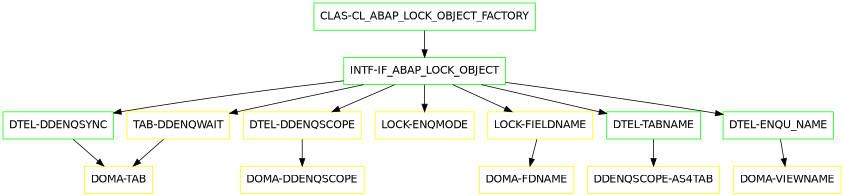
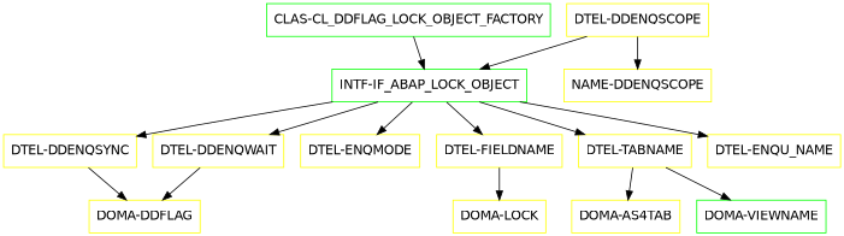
  digraph {
    fontname="DejaVu Sans"
    node [color=yellow fontname="DejaVu Sans" shape=box]
    edge [fontname="DejaVu Sans"]
-   "CLAS-CL_ABAP_LOCK_OBJECT_FACTORY" [color=green]
+   "CLAS-CL_ABAP_LOCK_OBJECT_FACTORY" [color=green label="CLAS-CL_DDFLAG_LOCK_OBJECT_FACTORY"]
    "INTF-IF_ABAP_LOCK_OBJECT" [color=green]
-   "DTEL-DDENQSYNC" [color=green]
-   "DTEL-DDENQWAIT" [label="TAB-DDENQWAIT"]
+   "DTEL-DDENQSYNC"
+   "DTEL-DDENQWAIT"
    "DTEL-DDENQSCOPE"
-   "DTEL-ENQMODE" [label="LOCK-ENQMODE"]
-   "DTEL-FIELDNAME" [label="LOCK-FIELDNAME"]
-   "DTEL-TABNAME" [color=green]
-   "DTEL-ENQU_NAME" [color=green]
-   "DOMA-DDFLAG" [label="DOMA-TAB"]
-   "DOMA-DDENQSCOPE"
-   "DOMA-FDNAME"
-   "DOMA-AS4TAB" [label="DDENQSCOPE-AS4TAB"]
-   "DOMA-VIEWNAME"
+   "DTEL-ENQMODE"
+   "DTEL-FIELDNAME"
+   "DTEL-TABNAME"
+   "DTEL-ENQU_NAME"
+   "DOMA-DDFLAG"
+   "DOMA-DDENQSCOPE" [label="NAME-DDENQSCOPE"]
+   "DOMA-FDNAME" [label="DOMA-LOCK"]
+   "DOMA-AS4TAB"
+   "DOMA-VIEWNAME" [color=green]
    "CLAS-CL_ABAP_LOCK_OBJECT_FACTORY" -> "INTF-IF_ABAP_LOCK_OBJECT"
    "INTF-IF_ABAP_LOCK_OBJECT" -> "DTEL-DDENQSYNC"
    "INTF-IF_ABAP_LOCK_OBJECT" -> "DTEL-DDENQWAIT"
-   "INTF-IF_ABAP_LOCK_OBJECT" -> "DTEL-DDENQSCOPE"
+   "DTEL-DDENQSCOPE" -> "INTF-IF_ABAP_LOCK_OBJECT"
    "INTF-IF_ABAP_LOCK_OBJECT" -> "DTEL-ENQMODE"
    "INTF-IF_ABAP_LOCK_OBJECT" -> "DTEL-FIELDNAME"
    "INTF-IF_ABAP_LOCK_OBJECT" -> "DTEL-TABNAME"
    "INTF-IF_ABAP_LOCK_OBJECT" -> "DTEL-ENQU_NAME"
    "DTEL-DDENQSYNC" -> "DOMA-DDFLAG"
    "DTEL-DDENQWAIT" -> "DOMA-DDFLAG"
    "DTEL-DDENQSCOPE" -> "DOMA-DDENQSCOPE"
    "DTEL-FIELDNAME" -> "DOMA-FDNAME"
    "DTEL-TABNAME" -> "DOMA-AS4TAB"
-   "DTEL-ENQU_NAME" -> "DOMA-VIEWNAME"
+   "DTEL-TABNAME" -> "DOMA-VIEWNAME"
  }
